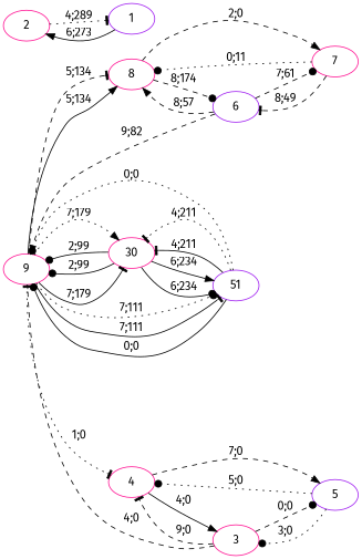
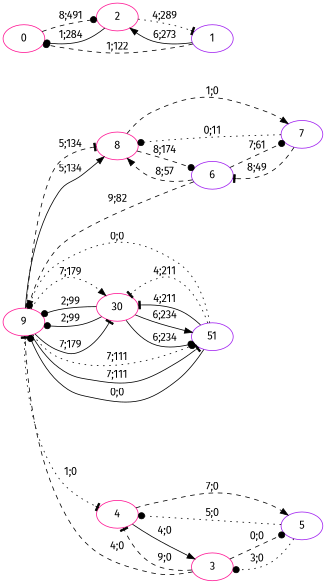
  digraph {
    fontname="Fira Sans"
    rankdir=LR
    node [color=deeppink fontname="Fira Sans"]
    edge [arrowhead=dot color=black fontname="Fira Sans" style=dashed]
    9
    8
    n3 [label=30]
    n4 [color=purple label=51]
    4
    6 [color=purple]
-   7
+   7 [color=purple]
    3
    5 [color=purple]
+   0
    2
    1 [color=purple]
    9 -> 8 [arrowhead=normal label="5;134" style=solid]
    9 -> 8 [arrowhead=tee label="5;134"]
    9 -> n3 [arrowhead=tee label="7;179" style=solid]
    9 -> n3 [arrowhead=normal label="7;179" style=dotted]
    9 -> n4 [label="7;111" style=dotted]
    9 -> n4 [arrowhead=tee label="7;111" style=solid]
    9 -> 4 [arrowhead=tee label="1;0" style=dotted]
    8 -> 6 [label="8;174"]
-   8 -> 7 [arrowhead=normal label="2;0"]
+   8 -> 7 [arrowhead=normal label="1;0"]
    n3 -> 9 [label="2;99" style=solid]
    n3 -> 9 [label="2;99" style=solid]
    n3 -> n4 [arrowhead=normal label="6;234" style=solid]
    n3 -> n4 [label="6;234" style=solid]
    n4 -> 9 [label="0;0" style=solid]
    n4 -> 9 [label="0;0" style=dotted]
    n4 -> n3 [arrowhead=tee label="4;211" style=dotted]
    n4 -> n3 [arrowhead=tee label="4;211" style=solid]
    4 -> 3 [arrowhead=normal label="4;0" style=solid]
    4 -> 5 [arrowhead=normal label="7;0"]
    6 -> 9 [arrowhead=normal label="9;82"]
    6 -> 8 [arrowhead=normal label="8;57"]
    6 -> 7 [label="7;61"]
    7 -> 8 [label="0;11" style=dotted]
    7 -> 6 [arrowhead=tee label="8;49"]
    3 -> 9 [arrowhead=tee label="4;0"]
    3 -> 4 [arrowhead=tee label="9;0"]
    3 -> 5 [label="0;0"]
    5 -> 4 [label="5;0" style=dotted]
    5 -> 3 [label="3;0" style=dotted]
+   0 -> 2 [label="8;491"]
+   2 -> 0 [label="1;284" style=solid]
    2 -> 1 [arrowhead=tee label="4;289" style=dotted]
+   1 -> 0 [label="1;122"]
    1 -> 2 [arrowhead=normal label="6;273" style=solid]
  }
